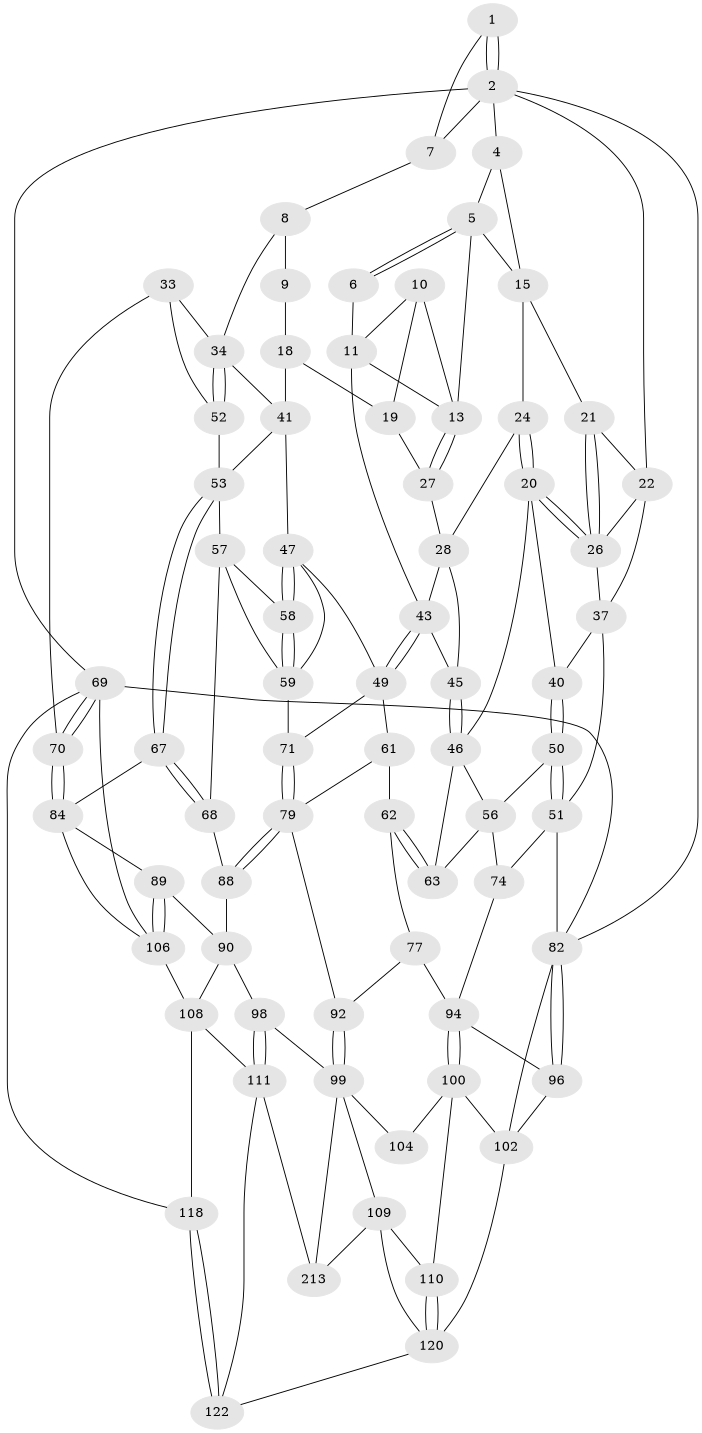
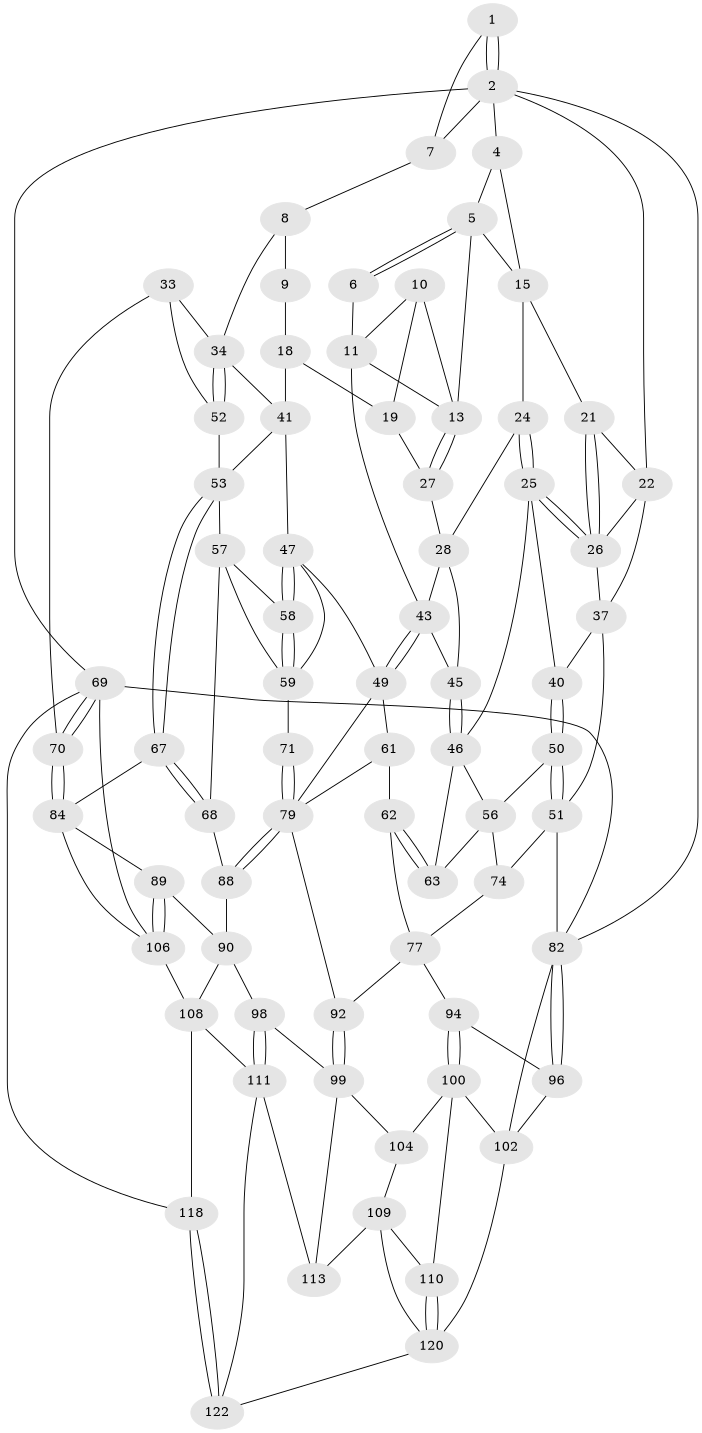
  graph {
    node [color=gray90 style=filled]
    2 [super="+3"]
    1
    7 [super="+30"]
    4
    22 [super="+23"]
    69 [super="+117"]
    82 [super="+83"]
    8 [super="+32"]
    5 [super="+12"]
    15 [super="+20"]
    26 [super="+31"]
    37 [super="+38"]
    70
    106 [super="+107"]
    118
    96
    102 [super="+119"]
    6
    13 [super="+14"]
    21
    24
    11
    27
    43 [super="+44"]
    9 [super="+17"]
    34 [super="+35"]
    33 [super="+66"]
    52
    18
    41 [super="+42"]
    10 [super="+16"]
    19 [super="+36"]
    28 [super="+29"]
-   25 [super="+39" label=20]
+   25 [super="+39"]
    47 [super="+48"]
    53 [super="+54"]
    45
    49 [super="+60"]
    40
    51 [super="+75"]
    46 [super="+55"]
    50
    56 [super="+73"]
    63 [super="+72"]
    84 [super="+85"]
    74 [super="+86"]
    58
    59 [super="+65"]
    57 [super="+64"]
    67
    61 [super="+81"]
    71
    62 [super="+76"]
    79 [super="+80"]
    94 [super="+95"]
    68 [super="+87"]
    88 [super="+91"]
    77 [super="+93"]
    92
    89
    90 [super="+97"]
    108 [super="+114"]
    122
    100 [super="+101"]
    99 [super="+103"]
    120 [super="+121"]
    98
    111 [super="+112"]
    104 [super="+105"]
-   113 [super="+115" label=213]
+   113 [super="+115"]
    110
    109 [super="+116"]
    2 -- 7
    2 -- 4
    2 -- 22
    2 -- 69
    2 -- 82
    1 -- 2
    1 -- 2
    1 -- 7
    7 -- 8
    4 -- 5
    4 -- 15
    22 -- 26
    22 -- 37
    69 -- 82
    69 -- 70
    69 -- 70
    69 -- 106
    69 -- 118
    82 -- 96
    82 -- 96
    82 -- 102
    8 -- 9 [weight=2]
    8 -- 34
    5 -- 15
    5 -- 6
    5 -- 6
    5 -- 13
    15 -- 21
    15 -- 24
    26 -- 37
    37 -- 40
    37 -- 51
    70 -- 84
    70 -- 84
    106 -- 108
    118 -- 122
    118 -- 122
    96 -- 102
    102 -- 120
    6 -- 11
    13 -- 27
    13 -- 27
    21 -- 22
    21 -- 26
    21 -- 26
    24 -- 28
    24 -- 25
    24 -- 25
    11 -- 13
    11 -- 43
    27 -- 28
    43 -- 45
    43 -- 49
    43 -- 49
    9 -- 18
    34 -- 52
    34 -- 52
    34 -- 41
    33 -- 70
    33 -- 34
    33 -- 52
    52 -- 53
    18 -- 41
    18 -- 19
    41 -- 47
    41 -- 53
    10 -- 13
    10 -- 11
    10 -- 19
    19 -- 27
    28 -- 43
    28 -- 45
    25 -- 26
    25 -- 26
    25 -- 40
    25 -- 46
    47 -- 49
    47 -- 58
    47 -- 58
    47 -- 59
    53 -- 57
    53 -- 67
    53 -- 67
    45 -- 46
    45 -- 46
    49 -- 61
-   49 -- 71
+   49 -- 79
    40 -- 50
    40 -- 50
    51 -- 82
    51 -- 74
    46 -- 56
    46 -- 63
    50 -- 51
    50 -- 51
    50 -- 56
    56 -- 63
    56 -- 74
    84 -- 106
    84 -- 89
-   74 -- 94
+   74 -- 77
    58 -- 59
    58 -- 59
    59 -- 71
    57 -- 58
    57 -- 59
    57 -- 68
    67 -- 84
    67 -- 68
    67 -- 68
    61 -- 62 [weight=2]
    61 -- 79
    71 -- 79
    71 -- 79
    62 -- 63
    62 -- 63
    62 -- 77
    79 -- 88
    79 -- 88
    79 -- 92
    94 -- 96
    94 -- 100
    94 -- 100
    68 -- 88 [weight=2]
    88 -- 90
    77 -- 94
    77 -- 92
    92 -- 99
    92 -- 99
    89 -- 106
    89 -- 106
    89 -- 90
    90 -- 108
    90 -- 98
    108 -- 118
    108 -- 111
    100 -- 102
    100 -- 104
    100 -- 110
    99 -- 104
    99 -- 113
    120 -- 122
    98 -- 99
    98 -- 111
    98 -- 111
    111 -- 122
    111 -- 113
-   99 -- 109
+   104 -- 109
    110 -- 120
    110 -- 120
    109 -- 120
    109 -- 113
    109 -- 110
  }
